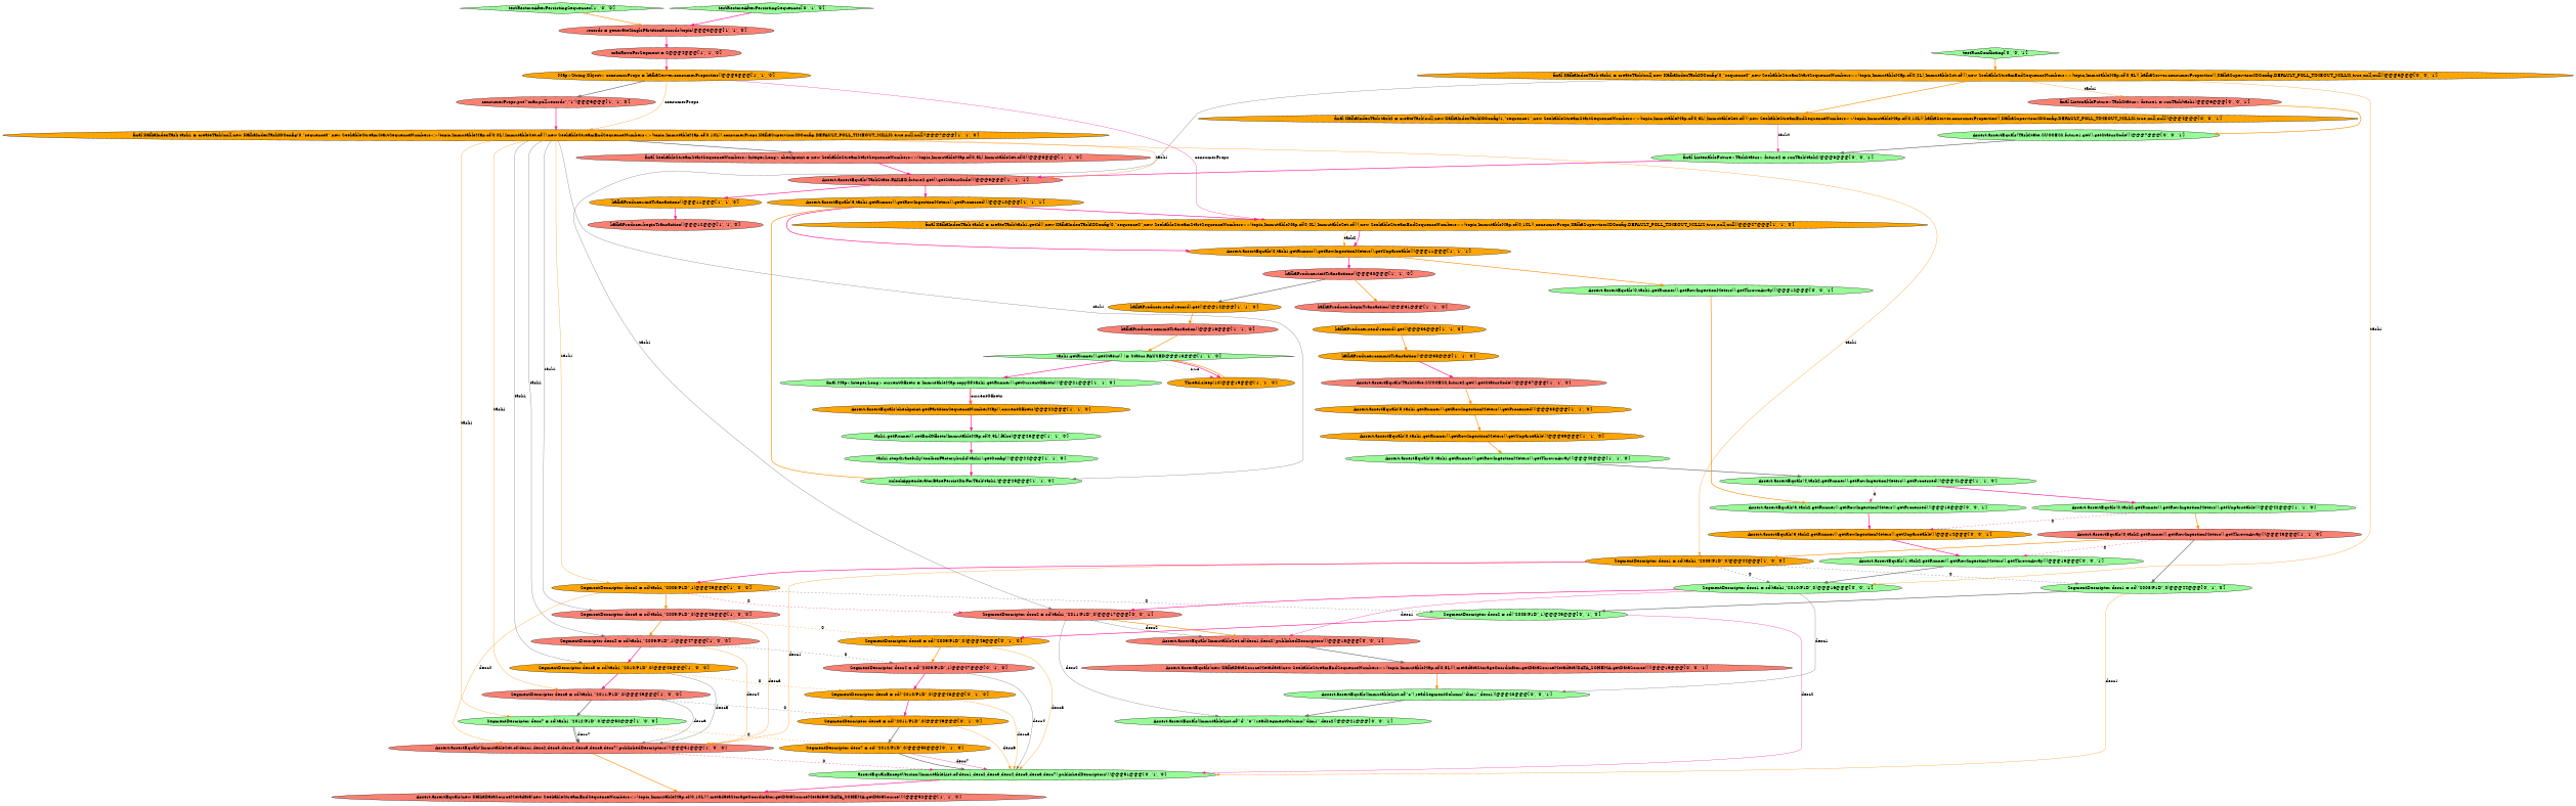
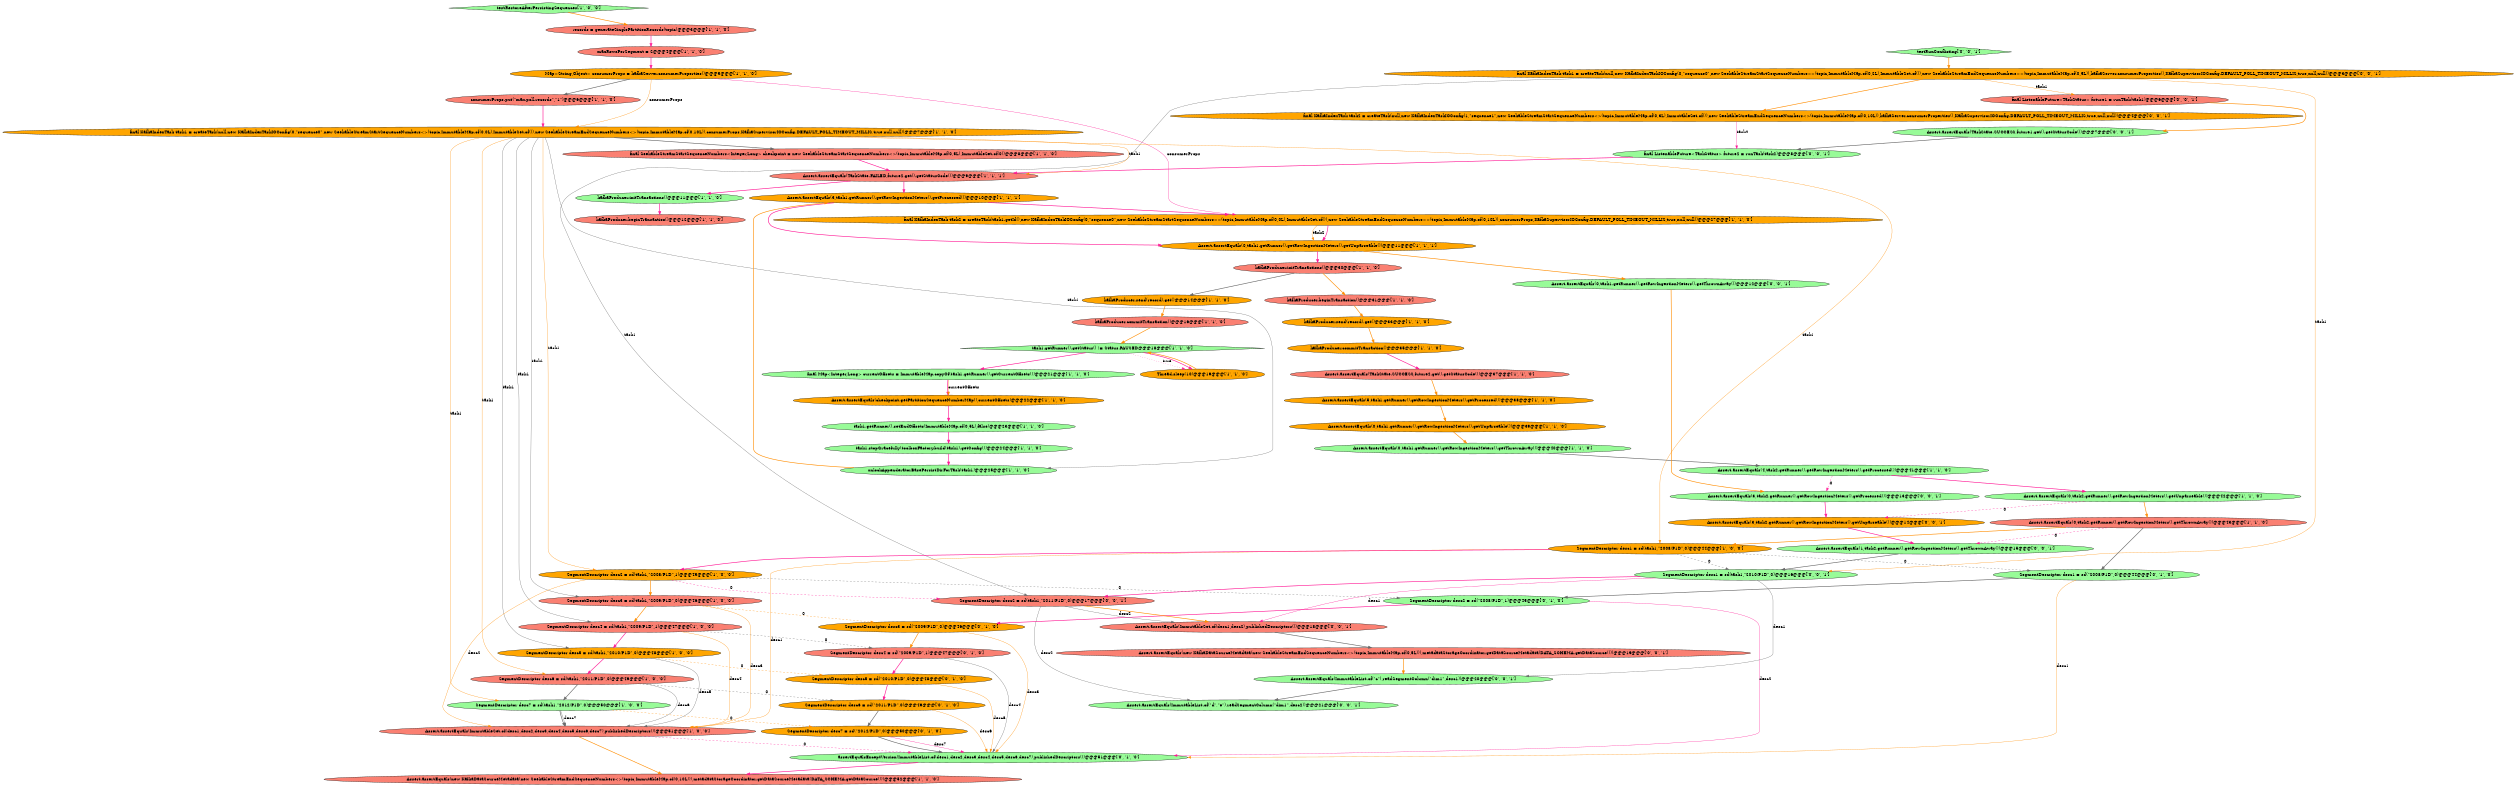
  digraph {
    node [fillcolor=palegreen shape=ellipse style=filled]
    edge [color=darkorange style=bold]
    n1 [label="Assert.assertEquals(TaskState.SUCCESS,future1.get().getStatusCode())@@@7@@@['0', '0', '1']"]
    n2 [label="final ListenableFuture<TaskStatus> future2 = runTask(task2)@@@8@@@['0', '0', '1']"]
    n3 [fillcolor=salmon label="Assert.assertEquals(TaskState.FAILED,future2.get().getStatusCode())@@@9@@@['1', '1', '1']"]
    n4 [fillcolor=orange label="SegmentDescriptor desc5 = sd(task1,\"2010/P1D\",0)@@@48@@@['1', '0', '0']"]
    n5 [fillcolor=salmon label="Assert.assertEquals(ImmutableSet.of(desc1,desc2,desc3,desc4,desc5,desc6,desc7),publishedDescriptors())@@@51@@@['1', '0', '0']"]
    n6 [fillcolor=orange label="SegmentDescriptor desc5 = sd(\"2010/P1D\",0)@@@48@@@['0', '1', '0']"]
    n7 [fillcolor=salmon label="SegmentDescriptor desc6 = sd(task1,\"2011/P1D\",0)@@@49@@@['1', '0', '0']"]
    n8 [label="assertEqualsExceptVersion(ImmutableList.of(desc1,desc2,desc3,desc4,desc5,desc6,desc7),publishedDescriptors())@@@51@@@['0', '1', '0']"]
    n9 [fillcolor=salmon label="Assert.assertEquals(new KafkaDataSourceMetadata(new SeekableStreamEndSequenceNumbers<>(topic,ImmutableMap.of(0,10L))),metadataStorageCoordinator.getDataSourceMetadata(DATA_SCHEMA.getDataSource()))@@@52@@@['1', '1', '0']"]
    n10 [fillcolor=orange label="SegmentDescriptor desc6 = sd(\"2011/P1D\",0)@@@49@@@['0', '1', '0']"]
    n11 [label="SegmentDescriptor desc7 = sd(task1,\"2012/P1D\",0)@@@50@@@['1', '0', '0']"]
    n12 [fillcolor=orange label="kafkaProducer.send(record).get()@@@14@@@['1', '1', '0']"]
    n13 [fillcolor=salmon label="kafkaProducer.commitTransaction()@@@16@@@['1', '1', '0']"]
    n14 [label="task1.getRunner().getStatus() != Status.PAUSED@@@18@@@['1', '1', '0']" shape=diamond]
    n15 [fillcolor=orange label="SegmentDescriptor desc7 = sd(\"2012/P1D\",0)@@@50@@@['0', '1', '0']"]
    n16 [label="Assert.assertEquals(3,task2.getRunner().getRowIngestionMeters().getProcessed())@@@13@@@['0', '0', '1']"]
    n17 [fillcolor=orange label="Assert.assertEquals(3,task2.getRunner().getRowIngestionMeters().getUnparseable())@@@14@@@['0', '0', '1']"]
    n18 [label="Assert.assertEquals(1,task2.getRunner().getRowIngestionMeters().getThrownAway())@@@15@@@['0', '0', '1']"]
    n19 [label="SegmentDescriptor desc2 = sd(\"2008/P1D\",1)@@@45@@@['0', '1', '0']"]
    n20 [fillcolor=orange label="SegmentDescriptor desc3 = sd(\"2009/P1D\",0)@@@46@@@['0', '1', '0']"]
    n21 [fillcolor=salmon label="SegmentDescriptor desc4 = sd(\"2009/P1D\",1)@@@47@@@['0', '1', '0']"]
    n22 [label="Assert.assertEquals(0,task1.getRunner().getRowIngestionMeters().getThrownAway())@@@40@@@['1', '1', '0']"]
    n23 [label="Assert.assertEquals(4,task2.getRunner().getRowIngestionMeters().getProcessed())@@@41@@@['1', '1', '0']"]
    n24 [label="Assert.assertEquals(0,task2.getRunner().getRowIngestionMeters().getUnparseable())@@@42@@@['1', '1', '0']"]
    n25 [label="final Map<Integer,Long> currentOffsets = ImmutableMap.copyOf(task1.getRunner().getCurrentOffsets())@@@21@@@['1', '1', '0']"]
    n26 [fillcolor=orange label="Assert.assertEquals(checkpoint.getPartitionSequenceNumberMap(),currentOffsets)@@@22@@@['1', '1', '0']"]
    n27 [label="task1.getRunner().setEndOffsets(ImmutableMap.of(0,5L),false)@@@23@@@['1', '1', '0']"]
    n28 [label="testRunConflicting['0', '0', '1']" shape=diamond]
    n29 [fillcolor=orange label="final KafkaIndexTask task1 = createTask(null,new KafkaIndexTaskIOConfig(0,\"sequence0\",new SeekableStreamStartSequenceNumbers<>(topic,ImmutableMap.of(0,2L),ImmutableSet.of()),new SeekableStreamEndSequenceNumbers<>(topic,ImmutableMap.of(0,5L)),kafkaServer.consumerProperties(),KafkaSupervisorIOConfig.DEFAULT_POLL_TIMEOUT_MILLIS,true,null,null))@@@3@@@['0', '0', '1']"]
    n30 [fillcolor=salmon label="final ListenableFuture<TaskStatus> future1 = runTask(task1)@@@6@@@['0', '0', '1']"]
    n31 [fillcolor=orange label="final KafkaIndexTask task2 = createTask(null,new KafkaIndexTaskIOConfig(1,\"sequence1\",new SeekableStreamStartSequenceNumbers<>(topic,ImmutableMap.of(0,3L),ImmutableSet.of()),new SeekableStreamEndSequenceNumbers<>(topic,ImmutableMap.of(0,10L)),kafkaServer.consumerProperties(),KafkaSupervisorIOConfig.DEFAULT_POLL_TIMEOUT_MILLIS,true,null,null))@@@4@@@['0', '0', '1']"]
    n32 [label="SegmentDescriptor desc1 = sd(task1,\"2010/P1D\",0)@@@16@@@['0', '0', '1']"]
    n33 [fillcolor=salmon label="SegmentDescriptor desc2 = sd(task1,\"2011/P1D\",0)@@@17@@@['0', '0', '1']"]
    n34 [fillcolor=orange label="final KafkaIndexTask task2 = createTask(task1.getId(),new KafkaIndexTaskIOConfig(0,\"sequence0\",new SeekableStreamStartSequenceNumbers<>(topic,ImmutableMap.of(0,0L),ImmutableSet.of()),new SeekableStreamEndSequenceNumbers<>(topic,ImmutableMap.of(0,10L)),consumerProps,KafkaSupervisorIOConfig.DEFAULT_POLL_TIMEOUT_MILLIS,true,null,null))@@@27@@@['1', '1', '0']"]
    n35 [fillcolor=orange label="Assert.assertEquals(0,task1.getRunner().getRowIngestionMeters().getUnparseable())@@@11@@@['1', '1', '1']"]
    n36 [label="Assert.assertEquals(0,task1.getRunner().getRowIngestionMeters().getThrownAway())@@@12@@@['0', '0', '1']"]
    n37 [fillcolor=salmon label="kafkaProducer.initTransactions()@@@30@@@['1', '1', '0']"]
-   n38 [fillcolor=orange label="kafkaProducer.initTransactions()@@@11@@@['1', '1', '0']"]
+   n38 [label="kafkaProducer.initTransactions()@@@11@@@['1', '1', '0']"]
    n39 [fillcolor=salmon label="kafkaProducer.beginTransaction()@@@12@@@['1', '1', '0']"]
    n40 [fillcolor=salmon label="maxRowsPerSegment = 2@@@4@@@['1', '1', '0']"]
    n41 [fillcolor=orange label="Map<String,Object> consumerProps = kafkaServer.consumerProperties()@@@5@@@['1', '1', '0']"]
    n42 [fillcolor=orange label="final KafkaIndexTask task1 = createTask(null,new KafkaIndexTaskIOConfig(0,\"sequence0\",new SeekableStreamStartSequenceNumbers<>(topic,ImmutableMap.of(0,0L),ImmutableSet.of()),new SeekableStreamEndSequenceNumbers<>(topic,ImmutableMap.of(0,10L)),consumerProps,KafkaSupervisorIOConfig.DEFAULT_POLL_TIMEOUT_MILLIS,true,null,null))@@@7@@@['1', '1', '0']"]
    n43 [fillcolor=salmon label="consumerProps.put(\"max.poll.records\",\"1\")@@@6@@@['1', '1', '0']"]
    n44 [fillcolor=salmon label="SegmentDescriptor desc4 = sd(task1,\"2009/P1D\",1)@@@47@@@['1', '0', '0']"]
    n45 [label="Assert.assertEquals(ImmutableList.of(\"d\",\"e\"),readSegmentColumn(\"dim1\",desc2))@@@21@@@['0', '0', '1']"]
    n46 [label="Assert.assertEquals(ImmutableList.of(\"c\"),readSegmentColumn(\"dim1\",desc1))@@@20@@@['0', '0', '1']"]
    n47 [fillcolor=salmon label="Assert.assertEquals(ImmutableSet.of(desc1,desc2),publishedDescriptors())@@@18@@@['0', '0', '1']"]
    n48 [fillcolor=orange label="SegmentDescriptor desc1 = sd(task1,\"2008/P1D\",0)@@@44@@@['1', '0', '0']"]
    n49 [label="SegmentDescriptor desc1 = sd(\"2008/P1D\",0)@@@44@@@['0', '1', '0']"]
    n50 [fillcolor=orange label="SegmentDescriptor desc2 = sd(task1,\"2008/P1D\",1)@@@45@@@['1', '0', '0']"]
    n51 [fillcolor=salmon label="SegmentDescriptor desc3 = sd(task1,\"2009/P1D\",0)@@@46@@@['1', '0', '0']"]
    n52 [fillcolor=orange label="kafkaProducer.send(record).get()@@@33@@@['1', '1', '0']"]
    n53 [fillcolor=orange label="kafkaProducer.commitTransaction()@@@35@@@['1', '1', '0']"]
    n54 [fillcolor=salmon label="Assert.assertEquals(TaskState.SUCCESS,future2.get().getStatusCode())@@@37@@@['1', '1', '0']"]
    n55 [fillcolor=salmon label="records = generateSinglePartitionRecords(topic)@@@3@@@['1', '1', '0']"]
    n56 [label="task1.stopGracefully(toolboxFactory.build(task1).getConfig())@@@24@@@['1', '1', '0']"]
    n57 [label="testRestoreAfterPersistingSequences['1', '0', '0']" shape=diamond]
    n58 [fillcolor=orange label="Assert.assertEquals(3,task1.getRunner().getRowIngestionMeters().getProcessed())@@@10@@@['1', '1', '1']"]
    n59 [fillcolor=salmon label="Assert.assertEquals(new KafkaDataSourceMetadata(new SeekableStreamEndSequenceNumbers<>(topic,ImmutableMap.of(0,5L))),metadataStorageCoordinator.getDataSourceMetadata(DATA_SCHEMA.getDataSource()))@@@19@@@['0', '0', '1']"]
    n60 [label="unlockAppenderatorBasePersistDirForTask(task1)@@@25@@@['1', '1', '0']"]
    n61 [fillcolor=salmon label="Assert.assertEquals(0,task2.getRunner().getRowIngestionMeters().getThrownAway())@@@43@@@['1', '1', '0']"]
    n62 [fillcolor=salmon label="kafkaProducer.beginTransaction()@@@31@@@['1', '1', '0']"]
    n63 [fillcolor=salmon label="final SeekableStreamStartSequenceNumbers<Integer,Long> checkpoint = new SeekableStreamStartSequenceNumbers<>(topic,ImmutableMap.of(0,5L),ImmutableSet.of(0))@@@8@@@['1', '1', '0']"]
    n64 [fillcolor=orange label="Assert.assertEquals(5,task1.getRunner().getRowIngestionMeters().getProcessed())@@@38@@@['1', '1', '0']"]
    n65 [fillcolor=orange label="Assert.assertEquals(0,task1.getRunner().getRowIngestionMeters().getUnparseable())@@@39@@@['1', '1', '0']"]
-   n66 [label="testRestoreAfterPersistingSequences['0', '1', '0']" shape=diamond]
    n67 [fillcolor=orange label="Thread.sleep(10)@@@19@@@['1', '1', '0']"]
    n1 -> n2 [color=gray40]
    n2 -> n3 [color=deeppink]
    n3 -> n38 [color=deeppink]
    n3 -> n58 [color=deeppink]
    n4 -> n5 [color=gray40 label=desc5 style=solid]
    n4 -> n6 [label=0 style=dashed]
    n4 -> n7 [color=deeppink]
    n5 -> n8 [color=deeppink label=0 style=dashed]
    n5 -> n9
    n6 -> n8 [label=desc5 style=solid]
    n6 -> n10 [color=deeppink]
    n7 -> n5 [color=gray40 label=desc6 style=solid]
    n7 -> n10 [color=gray40 label=0 style=dashed]
    n7 -> n11 [color=gray40]
    n8 -> n9 [color=deeppink]
    n10 -> n8 [label=desc6 style=solid]
    n10 -> n15 [color=gray40]
    n11 -> n5 [color=gray40 label=desc7 style=solid]
    n11 -> n5 [color=gray40]
    n11 -> n15 [label=0 style=dashed]
    n12 -> n13
    n13 -> n14
    n14 -> n25 [color=deeppink]
    n14 -> n67 [color=deeppink label=true style=dotted]
    n14 -> n67 [color=deeppink]
    n15 -> n8 [color=gray40]
    n15 -> n8 [color=deeppink label=desc7 style=solid]
    n16 -> n17 [color=deeppink]
    n17 -> n18 [color=deeppink]
    n18 -> n32 [color=gray40]
    n19 -> n8 [color=deeppink label=desc2 style=solid]
    n19 -> n20 [color=deeppink]
    n20 -> n8 [label=desc3 style=solid]
    n20 -> n21
    n21 -> n6 [color=deeppink]
    n21 -> n8 [color=gray40 label=desc4 style=solid]
    n22 -> n23 [color=gray40]
    n23 -> n16 [color=deeppink label=0 style=dashed]
    n23 -> n24 [color=deeppink]
    n24 -> n17 [color=deeppink label=0 style=dashed]
    n24 -> n61
    n25 -> n26 [color=deeppink]
    n25 -> n26 [label=currentOffsets style=solid]
    n26 -> n27 [color=deeppink]
    n27 -> n56 [color=deeppink]
    n28 -> n29
    n29 -> n30 [label=task1 style=solid]
    n29 -> n31
    n29 -> n32 [label=task1 style=solid]
    n29 -> n33 [color=gray40 label=task1 style=solid]
    n30 -> n1
    n31 -> n2 [color=deeppink label=task2 style=solid]
    n32 -> n33 [color=deeppink]
    n32 -> n46 [color=gray40 label=desc1 style=solid]
    n32 -> n47 [color=deeppink label=desc1 style=solid]
    n33 -> n45 [color=gray40 label=desc2 style=solid]
    n33 -> n47
    n33 -> n47 [color=gray40 label=desc2 style=solid]
    n34 -> n35 [color=deeppink]
    n34 -> n35 [label=task2 style=solid]
    n35 -> n36
    n35 -> n37 [color=deeppink]
    n36 -> n16
    n37 -> n12 [color=gray40]
    n37 -> n62
    n38 -> n39 [color=deeppink]
    n40 -> n41 [color=deeppink]
    n41 -> n34 [color=deeppink label=consumerProps style=solid]
    n41 -> n42 [label=consumerProps style=solid]
    n41 -> n43 [color=gray40]
    n42 -> n3 [label=task1 style=solid]
    n42 -> n4 [color=gray40 label=task1 style=solid]
    n42 -> n7 [label=task1 style=solid]
    n42 -> n11 [label=task1 style=solid]
    n42 -> n44 [color=gray40 label=task1 style=solid]
    n42 -> n48 [label=task1 style=solid]
    n42 -> n50 [label=task1 style=solid]
    n42 -> n51 [color=gray40 label=task1 style=solid]
    n42 -> n60 [color=gray40 label=task1 style=solid]
    n42 -> n63 [color=gray40]
    n43 -> n42 [color=deeppink]
    n44 -> n4 [color=deeppink]
    n44 -> n5 [label=desc4 style=solid]
    n44 -> n21 [color=gray40 label=0 style=dashed]
    n46 -> n45 [color=gray40]
    n47 -> n59 [color=gray40]
    n48 -> n5 [label=desc1 style=solid]
    n48 -> n32 [color=gray40 label=0 style=dashed]
    n48 -> n49 [color=gray40 label=0 style=dashed]
    n48 -> n50 [color=deeppink]
    n49 -> n8 [label=desc1 style=solid]
    n49 -> n19 [color=gray40]
    n50 -> n5 [label=desc2 style=solid]
    n50 -> n19 [color=gray40 label=0 style=dashed]
    n50 -> n33 [color=deeppink label=0 style=dashed]
    n50 -> n51
    n51 -> n5 [label=desc3 style=solid]
    n51 -> n20 [label=0 style=dashed]
    n51 -> n44
    n52 -> n53
    n53 -> n54 [color=deeppink]
    n54 -> n64
    n55 -> n40 [color=deeppink]
    n56 -> n60 [color=deeppink]
    n57 -> n55
    n58 -> n34 [color=deeppink]
    n58 -> n35 [color=deeppink]
    n59 -> n46
    n60 -> n58
    n61 -> n18 [color=deeppink label=0 style=dashed]
    n61 -> n48
    n61 -> n49 [color=gray40]
+   n62 -> n52
    n63 -> n3 [color=deeppink]
    n64 -> n65
    n65 -> n22
-   n66 -> n55 [color=deeppink]
    n67 -> n14
  }
